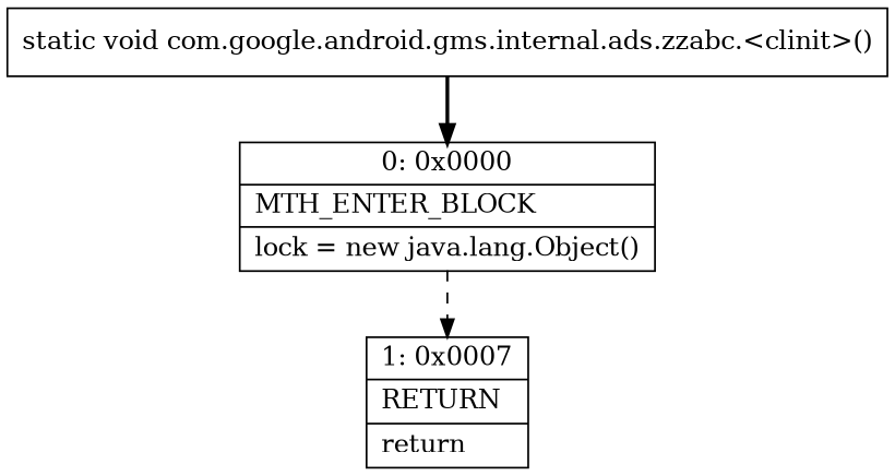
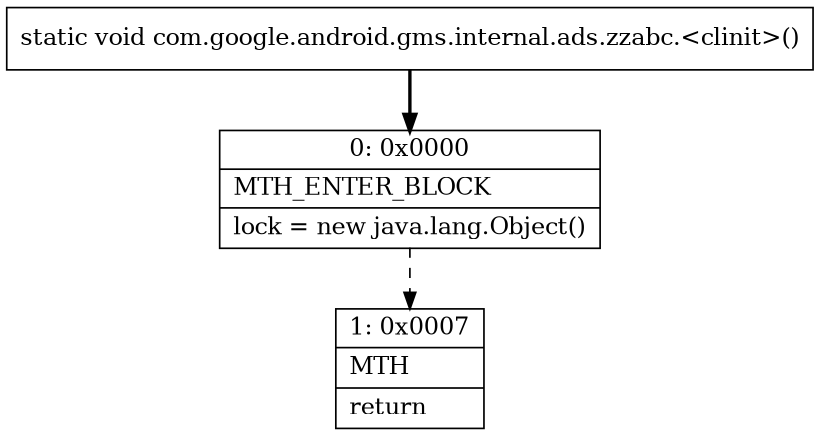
  digraph {
    node [shape=record]
    n1 [label="{0\:\ 0x0000|MTH_ENTER_BLOCK\l|lock = new java.lang.Object()\l}"]
-   n2 [label="{1\:\ 0x0007|RETURN\l|return\l}"]
+   n2 [label="{1\:\ 0x0007|MTH\l|return\l}"]
    n3 [label="{static void com.google.android.gms.internal.ads.zzabc.\<clinit\>() }"]
    n1 -> n2 [style=dashed]
    n3 -> n1 [style=bold]
  }
